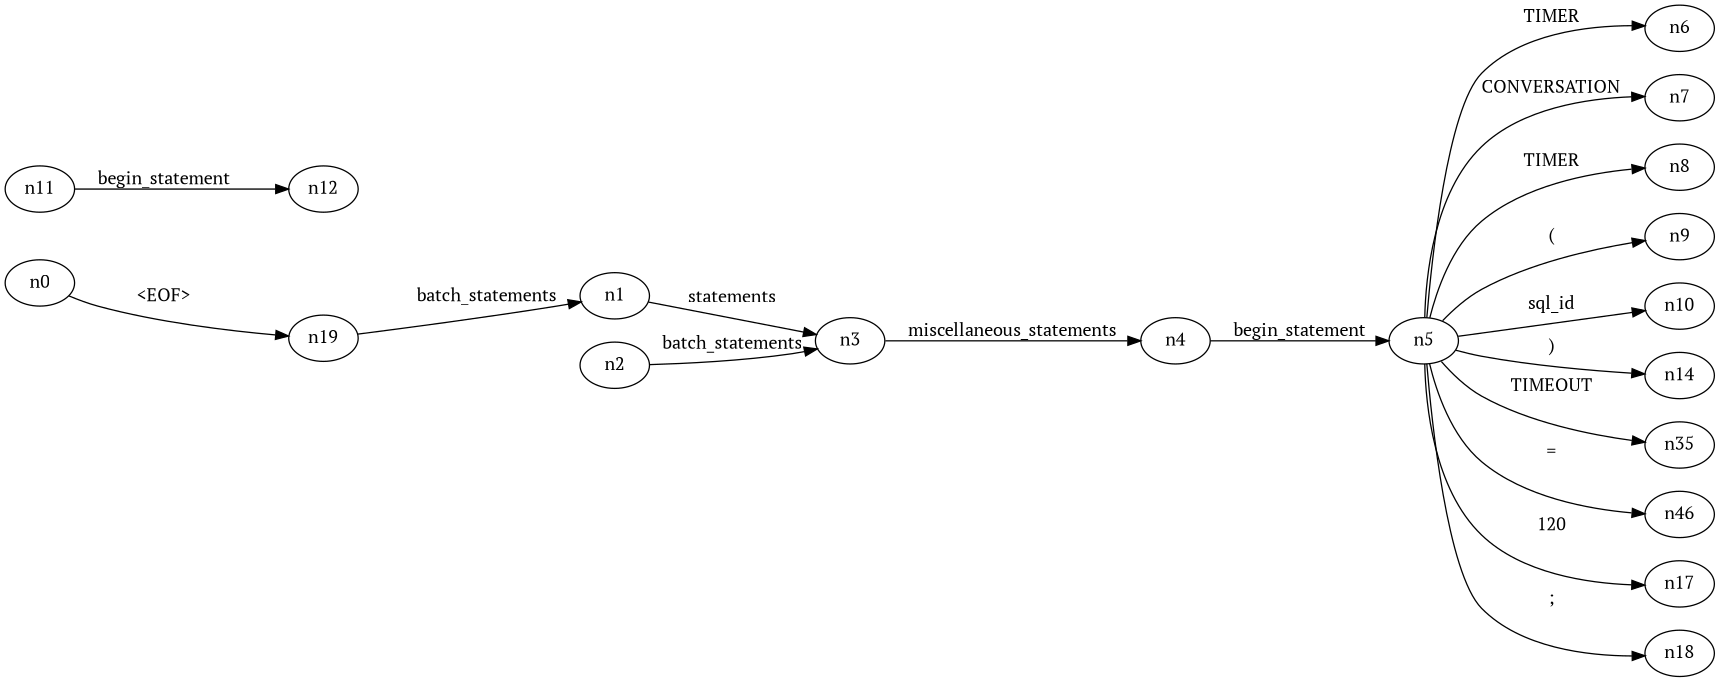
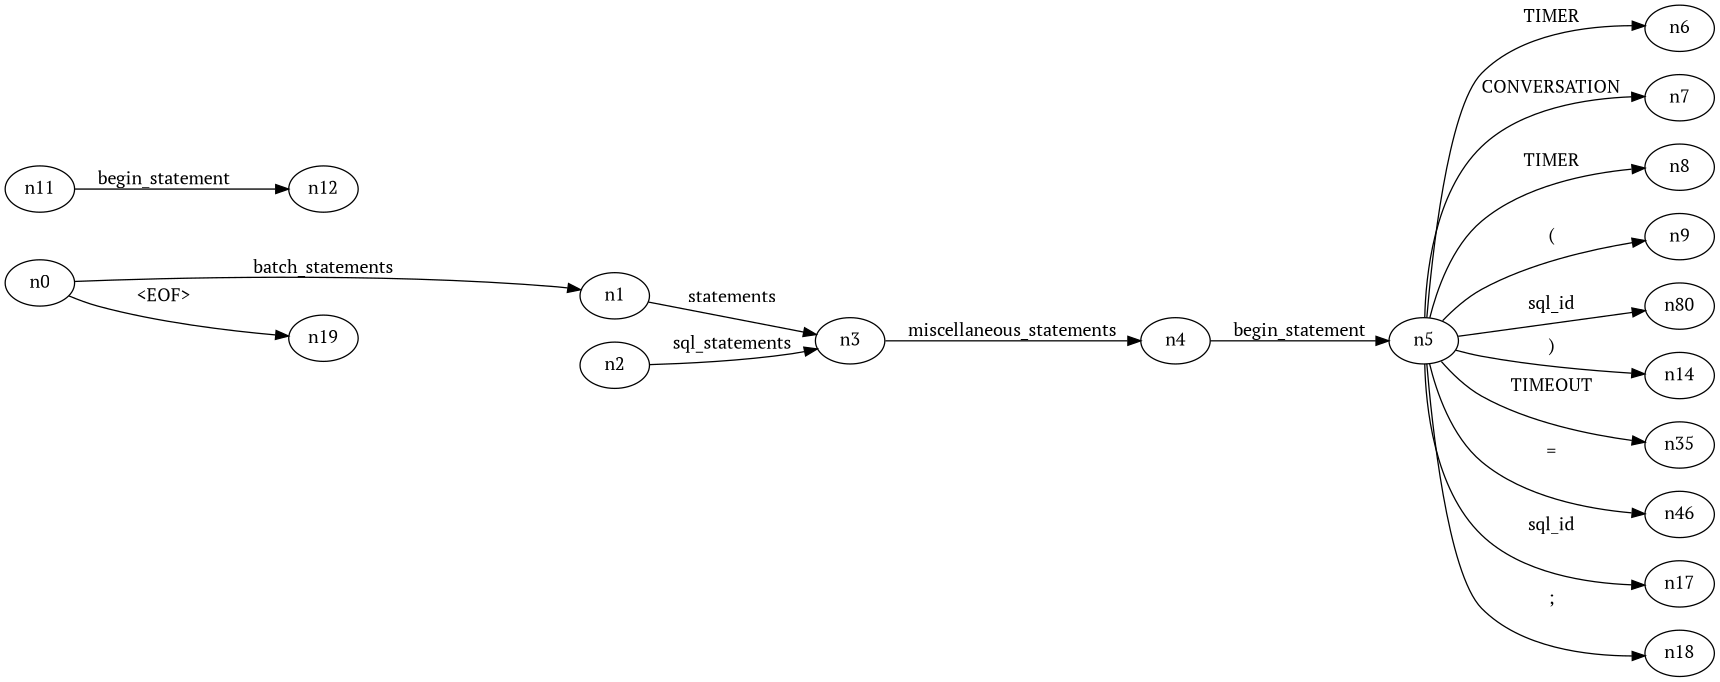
  digraph {
    fontname="PT Serif"
    rankdir=LR
    node [fontname="PT Serif"]
    edge [fontname="PT Serif"]
    n0
    n1
    n19
    n3
    n2
    n4
    n5
    n6
    n7
    n8
    n9
-   n10
+   n10 [label=n80]
    n14
    n15 [label=n35]
    n16 [label=n46]
    n17
    n18
    n11
    n12
-   n19 -> n1 [label=batch_statements]
+   n0 -> n1 [label=batch_statements]
    n0 -> n19 [label="<EOF>"]
    n1 -> n3 [label=statements]
    n3 -> n4 [label=miscellaneous_statements]
-   n2 -> n3 [label=batch_statements]
+   n2 -> n3 [label=sql_statements]
    n4 -> n5 [label=begin_statement]
    n5 -> n6 [label=TIMER]
    n5 -> n7 [label=CONVERSATION]
    n5 -> n8 [label=TIMER]
    n5 -> n9 [label="("]
    n5 -> n10 [label=sql_id]
    n5 -> n14 [label=")"]
    n5 -> n15 [label=TIMEOUT]
    n5 -> n16 [label="="]
-   n5 -> n17 [label=120]
+   n5 -> n17 [label=sql_id]
    n5 -> n18 [label=";"]
    n11 -> n12 [label=begin_statement]
  }
